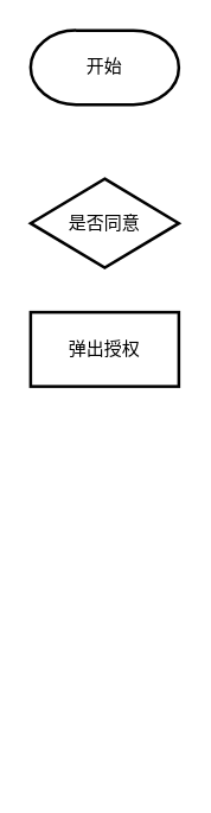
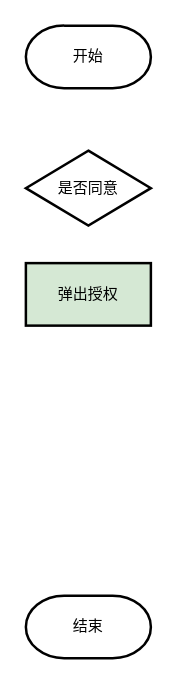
  <mxCell id="0" />
  <mxCell id="1" parent="0" />
  <mxCell id="2" value="开始" style="strokeWidth=2;html=1;shape=mxgraph.flowchart.terminator;whiteSpace=wrap;" vertex="1" parent="1"><mxGeometry x="20" y="20" width="100" height="50" as="geometry" /></mxCell>
- <mxCell id="4" value="弹出授权" style="rounded=0;whiteSpace=wrap;html=1;strokeWidth=2;" vertex="1" parent="1"><mxGeometry x="20" y="210" width="100" height="50" as="geometry" /></mxCell>
+ <mxCell id="3" value="结束" style="strokeWidth=2;html=1;shape=mxgraph.flowchart.terminator;whiteSpace=wrap;" vertex="1" parent="1"><mxGeometry x="20" y="476" width="100" height="50" as="geometry" /></mxCell>
+ <mxCell id="4" value="弹出授权" style="rounded=0;whiteSpace=wrap;html=1;strokeWidth=2;fillColor=#d5e8d4;" vertex="1" parent="1"><mxGeometry x="20" y="210" width="100" height="50" as="geometry" /></mxCell>
  <mxCell id="5" value="是否同意" style="strokeWidth=2;html=1;shape=mxgraph.flowchart.decision;whiteSpace=wrap;" vertex="1" parent="1"><mxGeometry x="20" y="120" width="100" height="60" as="geometry" /></mxCell>
